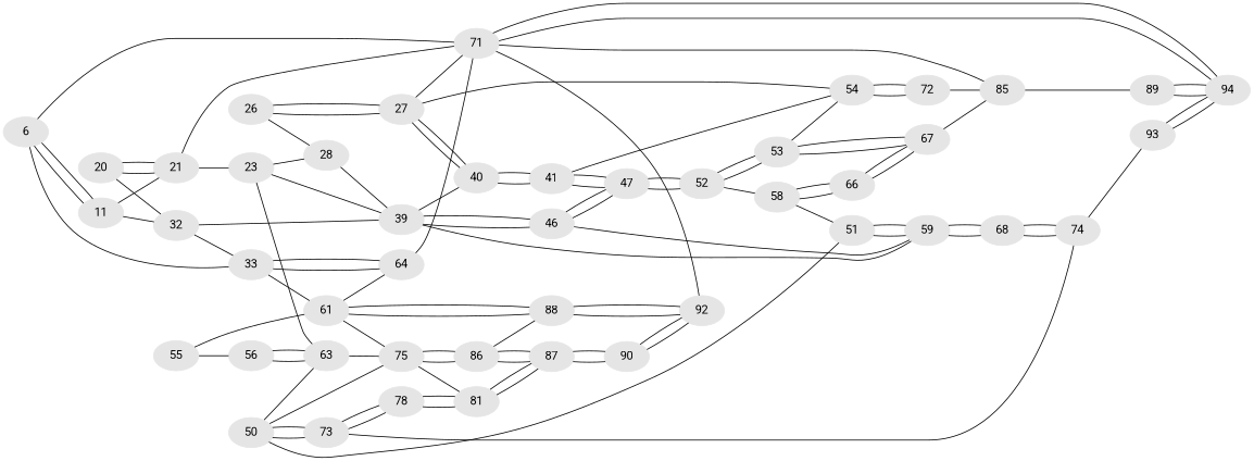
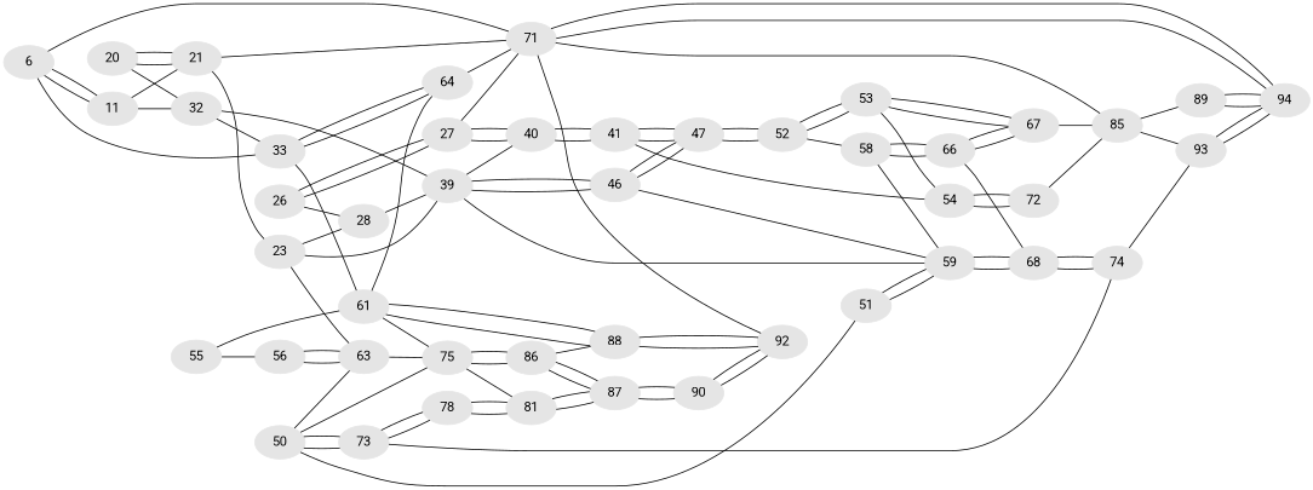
  graph {
    fontname=Roboto
    rankdir=LR
    node [color=gray90 fontname=Roboto style=filled]
    edge [fontname=Roboto]
    6 [super="+1+2"]
    11
    33 [super="+9+31"]
    71 [super="+65+7"]
    21 [super="+18+17"]
    32 [super="+19"]
    64
    61 [super="+60"]
    85 [super="+70+84"]
    92
    94
    23 [super="+16+22"]
    39 [super="+30+29"]
    20
    28 [super="+14"]
    63 [super="+48"]
    40
    46
    59 [super="+57+45+44"]
    75 [super="+62"]
    26 [super="+13"]
    27 [super="+25"]
    54 [super="+43"]
    41
    72 [super="+69"]
    56 [super="+37"]
    55 [super="+34+35"]
    47
    68
    52
    53
    58
    50 [super="+49"]
    51
    73
    74
    78
    81 [super="+76+77"]
    87
    67
    66
    88
    86
    93 [super="+83+82"]
    89
    90
    6 -- 11
    6 -- 11
    6 -- 33
    6 -- 71 [weight=3]
    11 -- 21
    11 -- 32
    33 -- 64
    33 -- 64
    33 -- 61 [weight=2]
    71 -- 85
    71 -- 92
    71 -- 94
    71 -- 94
    21 -- 71
    21 -- 23 [weight=2]
    32 -- 33 [weight=2]
    32 -- 39
    64 -- 71
    61 -- 64
    61 -- 75
    61 -- 88
    61 -- 88
+   85 -- 93
    85 -- 89 [weight=2]
    23 -- 39
    23 -- 28
    23 -- 63
    39 -- 40
    39 -- 46
    39 -- 46
    39 -- 59
    20 -- 21 [weight=2]
    20 -- 21
    20 -- 32
    28 -- 39
    63 -- 75
    40 -- 41
    40 -- 41
    46 -- 59
    46 -- 47
    46 -- 47
    59 -- 68
    59 -- 68
    75 -- 81
    75 -- 86
    75 -- 86
    26 -- 28 [weight=2]
    26 -- 27 [weight=2]
    26 -- 27
    27 -- 71 [weight=2]
    27 -- 40
    27 -- 40
-   27 -- 54
    54 -- 72 [weight=2]
    54 -- 72
    41 -- 54
    41 -- 47
    41 -- 47
    72 -- 85 [weight=2]
    56 -- 63 [weight=2]
    56 -- 63
    55 -- 61
    55 -- 56 [weight=2]
    47 -- 52
    47 -- 52
    68 -- 74
    68 -- 74
    52 -- 53
    52 -- 53
    52 -- 58
    53 -- 54
    53 -- 67
    53 -- 67
-   58 -- 51
+   58 -- 59
    58 -- 66
    58 -- 66
    50 -- 63
    50 -- 75
    50 -- 51
    50 -- 73
    50 -- 73
    51 -- 59 [weight=2]
    51 -- 59
    73 -- 74
    73 -- 78
    73 -- 78
    74 -- 93
    78 -- 81 [weight=2]
    78 -- 81
    81 -- 87
    81 -- 87
    87 -- 90
    87 -- 90
    67 -- 85
+   66 -- 68
    66 -- 67
    66 -- 67
    88 -- 92
    88 -- 92
    86 -- 87
    86 -- 87
    86 -- 88
    93 -- 94
    93 -- 94
    89 -- 94
    89 -- 94
    90 -- 92
    90 -- 92
  }
